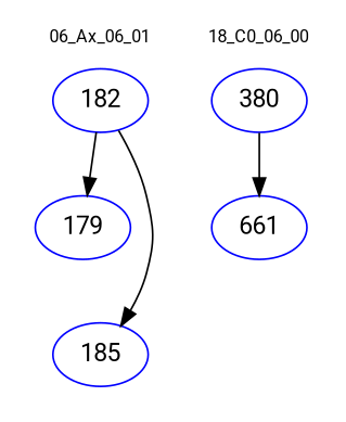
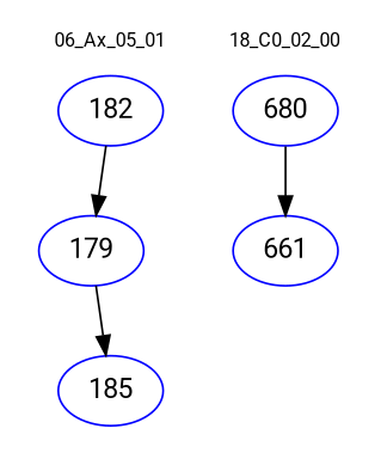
  digraph {
    fontname=Roboto
    node [color=blue fontname=Roboto]
    edge [color=black fontname=Roboto]
    n1 [label=182]
    n2 [label=179]
    n3 [label=185]
-   n4 [label=380]
+   n4 [label=680]
    n5 [label=661]
    subgraph cluster_1 {
      color=white
      fontsize=10
-     label="06_Ax_06_01"
+     label="06_Ax_05_01"
      n1
      n2
      n3
    }
    subgraph cluster_2 {
      color=white
      fontsize=10
-     label="18_C0_06_00"
+     label="18_C0_02_00"
      n4
      n5
    }
    n1 -> n2
-   n1 -> n3
+   n2 -> n3
    n4 -> n5
  }
